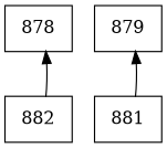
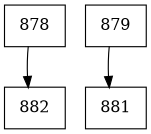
  digraph {
    node [shape=record]
    n1 [label="{878}"]
    n2 [label="{882}"]
    n3 [label="{879}"]
    n4 [label="{881}"]
-   n2 -> n1
-   n4 -> n3
+   n1 -> n2
+   n3 -> n4
  }
